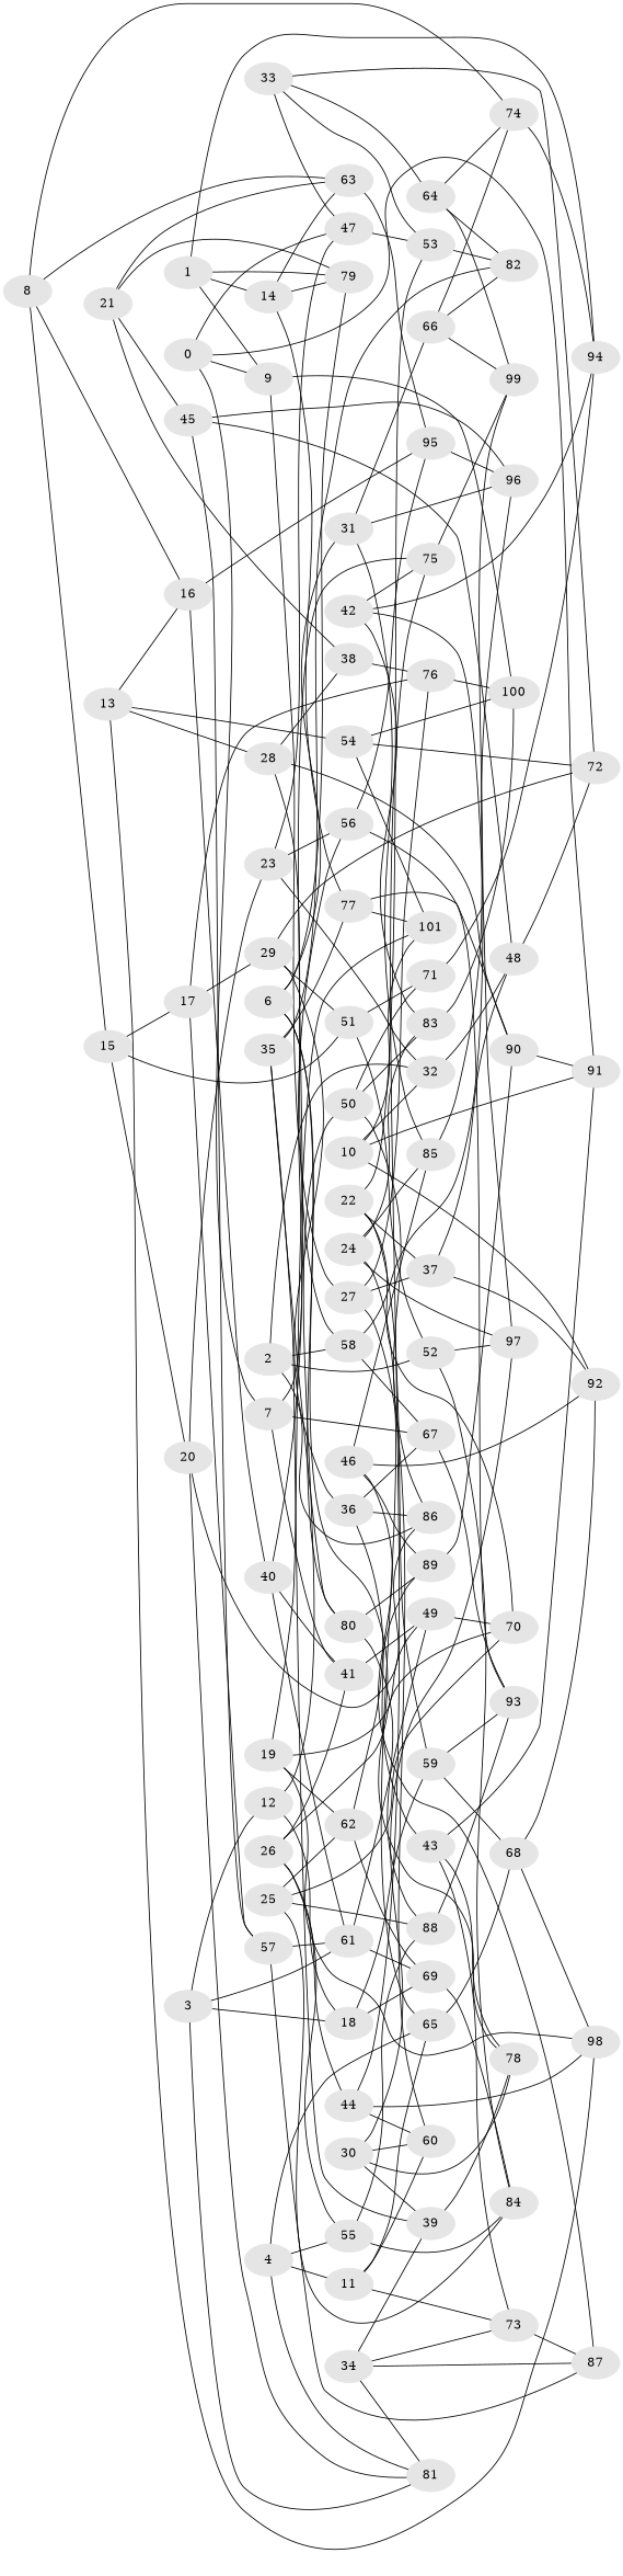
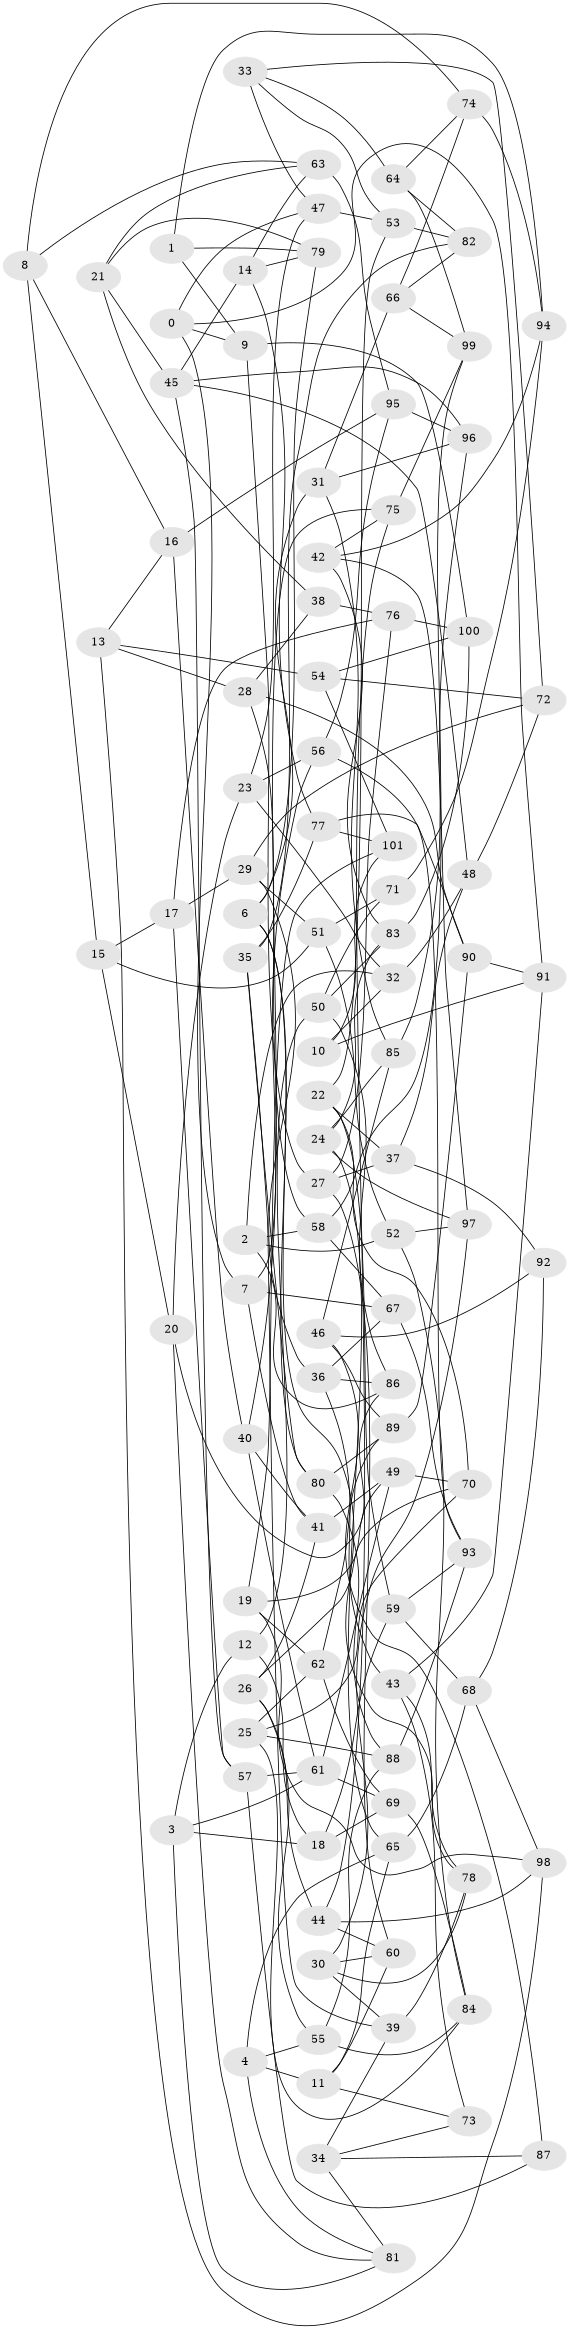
  graph {
    rankdir=LR
    node [color=gray90 style=filled]
    1
    9
    14
    79
    94
    27
    100
    63
    77
    2
    32
    52
    58
    86
    48
    97
    84
    67
    99
    3
    12
    18
    61
    81
    50
    59
    69
    49
    4
    11
    55
    65
    60
    73
    88
    68
    n37 [label=0]
    7
    47
    91
    41
    75
    53
    6
    31
    78
    80
    85
    66
    96
    89
    93
    8
    15
    16
    74
    17
    20
    51
    40
    95
    76
    37
    10
    92
    101
    87
    71
    83
    13
    28
    54
    98
    38
    90
    72
    29
    57
    23
    56
    36
    19
    62
    70
    21
    45
    22
    82
    24
    25
    26
    44
    43
    30
    39
    33
    64
    34
    35
    42
    46
    1 -- 9
-   1 -- 14
+   45 -- 14
    1 -- 79
    1 -- 94
    9 -- 27
    9 -- 100
    14 -- 79
    14 -- 63
    14 -- 77
    27 -- 60
    27 -- 76
    27 -- 37
    63 -- 95
    77 -- 101
    77 -- 90
    2 -- 32
    2 -- 52
    2 -- 58
    2 -- 86
    32 -- 48
    52 -- 97
    52 -- 84
    58 -- 67
    58 -- 99
    48 -- 72
    67 -- 93
    3 -- 12
    3 -- 18
    3 -- 61
    3 -- 81
    12 -- 18
    12 -- 50
    18 -- 59
    18 -- 69
    61 -- 69
    61 -- 49
    50 -- 86
    50 -- 71
    50 -- 83
    59 -- 68
    59 -- 93
    69 -- 84
    49 -- 70
    4 -- 81
    4 -- 11
    4 -- 55
    4 -- 65
    11 -- 65
    11 -- 60
    11 -- 73
    55 -- 84
    55 -- 88
    65 -- 68
-   73 -- 87
    88 -- 93
    68 -- 92
    68 -- 98
    n37 -- 9
    n37 -- 7
    n37 -- 47
    n37 -- 91
    7 -- 67
    7 -- 41
    7 -- 75
    47 -- 53
    41 -- 49
    75 -- 99
    53 -- 82
    6 -- 79
    6 -- 31
    6 -- 78
    6 -- 80
    31 -- 85
    31 -- 66
    31 -- 96
    80 -- 88
    80 -- 89
    85 -- 96
    66 -- 99
    66 -- 74
    66 -- 82
    89 -- 90
    8 -- 63
    8 -- 15
    8 -- 16
    8 -- 74
    15 -- 17
    15 -- 20
    15 -- 51
    16 -- 40
    16 -- 95
    74 -- 94
    17 -- 76
    17 -- 29
    17 -- 57
    20 -- 86
    20 -- 81
    20 -- 23
    51 -- 52
    51 -- 71
    40 -- 61
    40 -- 41
    40 -- 56
    95 -- 96
    76 -- 100
    37 -- 48
    37 -- 92
    10 -- 32
    10 -- 91
-   10 -- 92
    10 -- 101
    71 -- 94
    83 -- 100
    13 -- 16
    13 -- 28
    13 -- 54
    13 -- 98
    28 -- 58
    28 -- 38
    28 -- 90
    54 -- 100
    54 -- 101
    54 -- 72
    38 -- 76
    90 -- 91
    29 -- 51
    29 -- 72
    29 -- 36
    57 -- 61
    57 -- 87
    23 -- 32
    23 -- 47
    23 -- 56
    56 -- 93
    56 -- 95
    36 -- 86
    36 -- 67
    36 -- 43
    19 -- 49
    19 -- 101
    19 -- 98
    19 -- 62
    62 -- 69
    62 -- 89
    21 -- 79
    21 -- 63
    21 -- 38
    21 -- 45
    45 -- 48
    45 -- 96
    45 -- 57
    22 -- 59
    22 -- 53
    22 -- 37
    22 -- 70
    24 -- 97
    24 -- 65
    24 -- 85
    24 -- 83
    25 -- 84
    25 -- 88
    25 -- 62
    25 -- 70
    26 -- 55
    26 -- 41
    26 -- 70
    26 -- 44
    44 -- 60
    44 -- 75
    44 -- 98
    43 -- 73
    43 -- 91
    43 -- 78
    30 -- 97
    30 -- 60
    30 -- 78
    30 -- 39
    39 -- 78
    33 -- 47
    33 -- 53
    33 -- 72
    33 -- 64
    64 -- 99
    64 -- 74
    64 -- 82
    34 -- 81
    34 -- 73
    34 -- 87
    34 -- 39
    35 -- 77
    35 -- 80
    35 -- 82
    35 -- 39
    42 -- 94
    42 -- 97
    42 -- 75
    42 -- 83
    46 -- 85
    46 -- 89
    46 -- 92
    46 -- 87
  }
